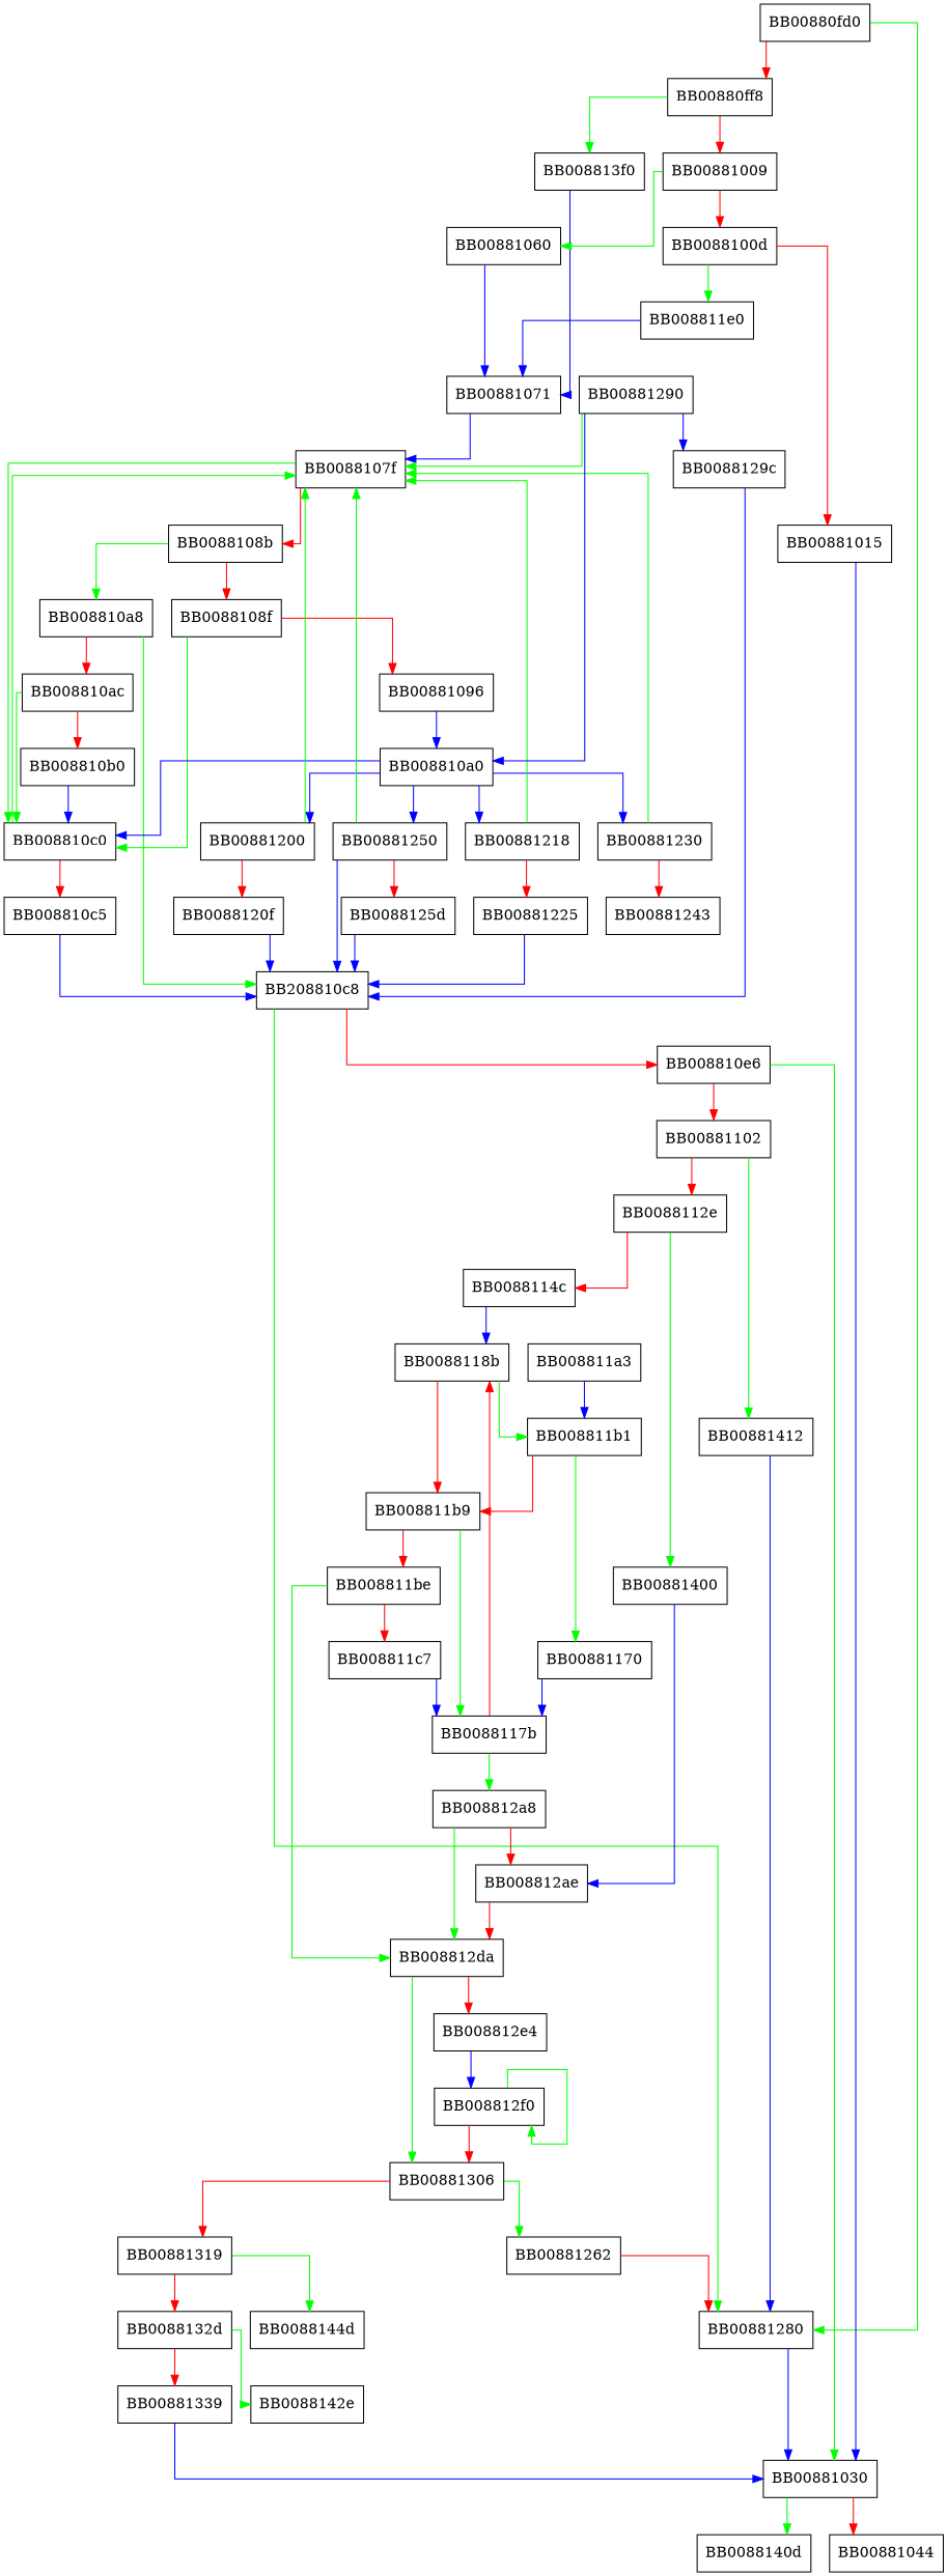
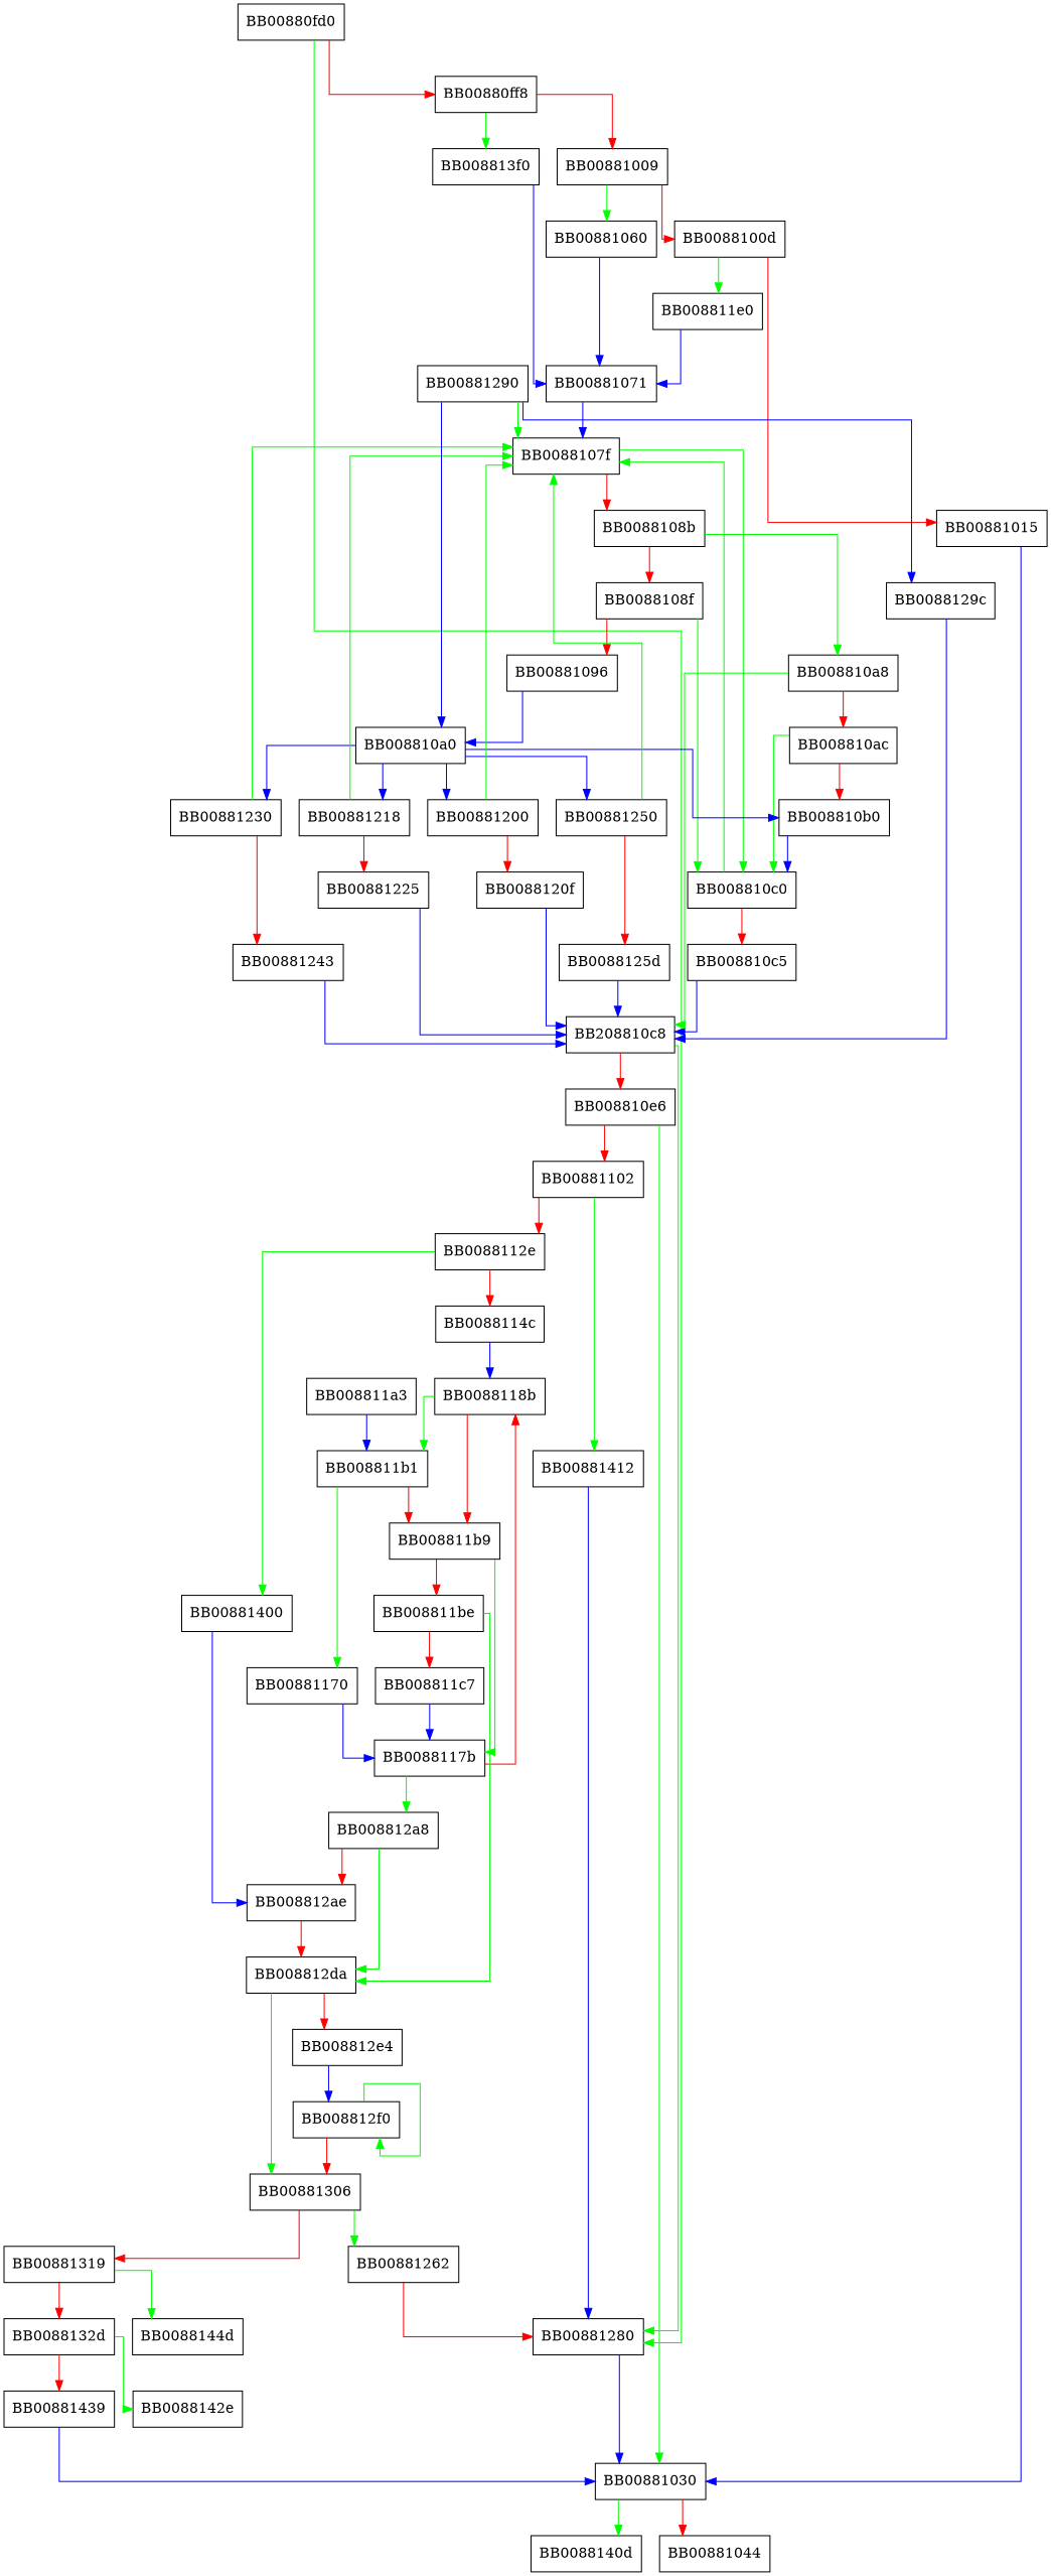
  digraph {
    splines=ortho
    node [shape=box]
    edge [color=red]
    BB00880fd0
    BB00881280
    BB00880ff8
    BB00881030
    BB008813f0
    BB00881009
    BB0088140d
    BB00881044
    BB00881071
    BB00881060
    BB0088100d
    BB0088107f
    BB008811e0
    BB00881015
    BB008810c0
    BB0088108b
    BB008810c5
    BB008810a8
    BB0088108f
    n20 [label=BB208810c8]
    BB008810ac
    BB00881096
    BB008810e6
    BB008810b0
    BB008810a0
    BB00881250
    BB00881230
    BB00881218
    BB00881200
    BB00881290
    BB0088129c
    BB0088125d
    BB00881243
    BB00881225
    BB0088120f
    BB00881102
    BB00881412
    BB0088112e
    BB00881400
    BB0088114c
    BB008812ae
    BB0088118b
    BB008812da
    BB008811b1
    BB008811b9
    BB00881170
    BB008811a3
    BB0088117b
    BB008812a8
    BB00881306
    BB008812e4
    BB008811be
    BB008811c7
    BB00881262
    BB00881319
    BB008812f0
    BB0088144d
    BB0088132d
    BB0088142e
-   BB00881339
+   BB00881339 [label=BB00881439]
    BB00880fd0 -> BB00881280 [color=green]
    BB00880fd0 -> BB00880ff8
    BB00881280 -> BB00881030 [color=blue]
    BB00880ff8 -> BB008813f0 [color=green]
    BB00880ff8 -> BB00881009
    BB00881030 -> BB0088140d [color=green]
    BB00881030 -> BB00881044
    BB008813f0 -> BB00881071 [color=blue]
    BB00881009 -> BB00881060 [color=green]
    BB00881009 -> BB0088100d
    BB00881071 -> BB0088107f [color=blue]
    BB00881060 -> BB00881071 [color=blue]
    BB0088100d -> BB008811e0 [color=green]
    BB0088100d -> BB00881015
    BB0088107f -> BB008810c0 [color=green]
    BB0088107f -> BB0088108b
    BB008811e0 -> BB00881071 [color=blue]
    BB00881015 -> BB00881030 [color=blue]
    BB008810c0 -> BB0088107f [color=green]
    BB008810c0 -> BB008810c5
    BB0088108b -> BB008810a8 [color=green]
    BB0088108b -> BB0088108f
    BB008810c5 -> n20 [color=blue]
    BB008810a8 -> n20 [color=green]
    BB008810a8 -> BB008810ac
    BB0088108f -> BB008810c0 [color=green]
    BB0088108f -> BB00881096
    n20 -> BB00881280 [color=green]
    n20 -> BB008810e6
    BB008810ac -> BB008810c0 [color=green]
    BB008810ac -> BB008810b0
    BB00881096 -> BB008810a0 [color=blue]
    BB008810e6 -> BB00881030 [color=green]
    BB008810e6 -> BB00881102
    BB008810b0 -> BB008810c0 [color=blue]
-   BB008810a0 -> BB008810c0 [color=blue]
+   BB008810a0 -> BB008810b0 [color=blue]
    BB008810a0 -> BB00881250 [color=blue]
    BB008810a0 -> BB00881230 [color=blue]
    BB008810a0 -> BB00881218 [color=blue]
    BB008810a0 -> BB00881200 [color=blue]
    BB00881250 -> BB0088107f [color=green]
    BB00881250 -> BB0088125d
    BB00881230 -> BB0088107f [color=green]
    BB00881230 -> BB00881243
    BB00881218 -> BB0088107f [color=green]
    BB00881218 -> BB00881225
    BB00881200 -> BB0088107f [color=green]
    BB00881200 -> BB0088120f
    BB00881290 -> BB0088107f [color=green]
    BB00881290 -> BB008810a0 [color=blue]
    BB00881290 -> BB0088129c [color=blue]
    BB0088129c -> n20 [color=blue]
    BB0088125d -> n20 [color=blue]
-   BB00881250 -> n20 [color=blue]
+   BB00881243 -> n20 [color=blue]
    BB00881225 -> n20 [color=blue]
    BB0088120f -> n20 [color=blue]
    BB00881102 -> BB00881412 [color=green]
    BB00881102 -> BB0088112e
    BB00881412 -> BB00881280 [color=blue]
    BB0088112e -> BB00881400 [color=green]
    BB0088112e -> BB0088114c
    BB00881400 -> BB008812ae [color=blue]
    BB0088114c -> BB0088118b [color=blue]
    BB008812ae -> BB008812da
    BB0088118b -> BB008811b1 [color=green]
    BB0088118b -> BB008811b9
    BB008812da -> BB00881306 [color=green]
    BB008812da -> BB008812e4
    BB008811b1 -> BB008811b9
    BB008811b1 -> BB00881170 [color=green]
    BB008811b9 -> BB0088117b [color=green]
    BB008811b9 -> BB008811be
    BB00881170 -> BB0088117b [color=blue]
    BB008811a3 -> BB008811b1 [color=blue]
    BB0088117b -> BB0088118b
    BB0088117b -> BB008812a8 [color=green]
    BB008812a8 -> BB008812ae
    BB008812a8 -> BB008812da [color=green]
    BB00881306 -> BB00881262 [color=green]
    BB00881306 -> BB00881319
    BB008812e4 -> BB008812f0 [color=blue]
    BB008811be -> BB008812da [color=green]
    BB008811be -> BB008811c7
    BB008811c7 -> BB0088117b [color=blue]
    BB00881262 -> BB00881280
    BB00881319 -> BB0088144d [color=green]
    BB00881319 -> BB0088132d
    BB008812f0 -> BB00881306
    BB008812f0 -> BB008812f0 [color=green]
    BB0088132d -> BB0088142e [color=green]
    BB0088132d -> BB00881339
    BB00881339 -> BB00881030 [color=blue]
  }
